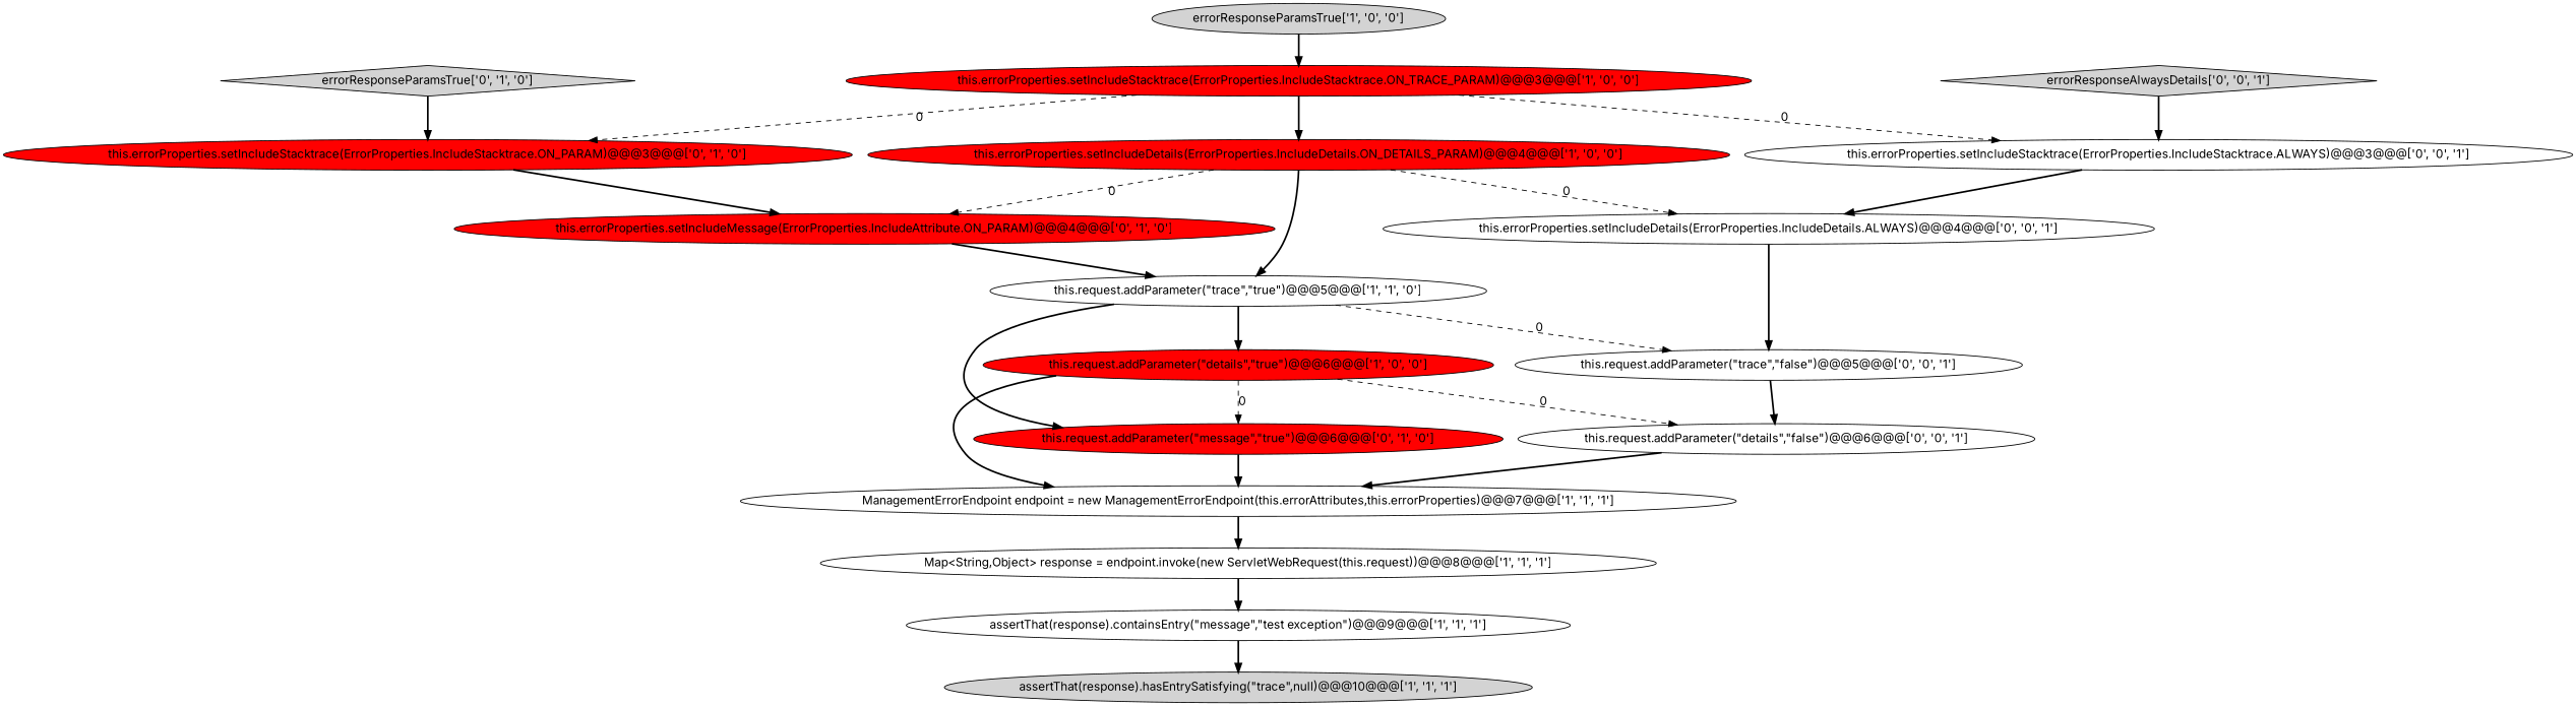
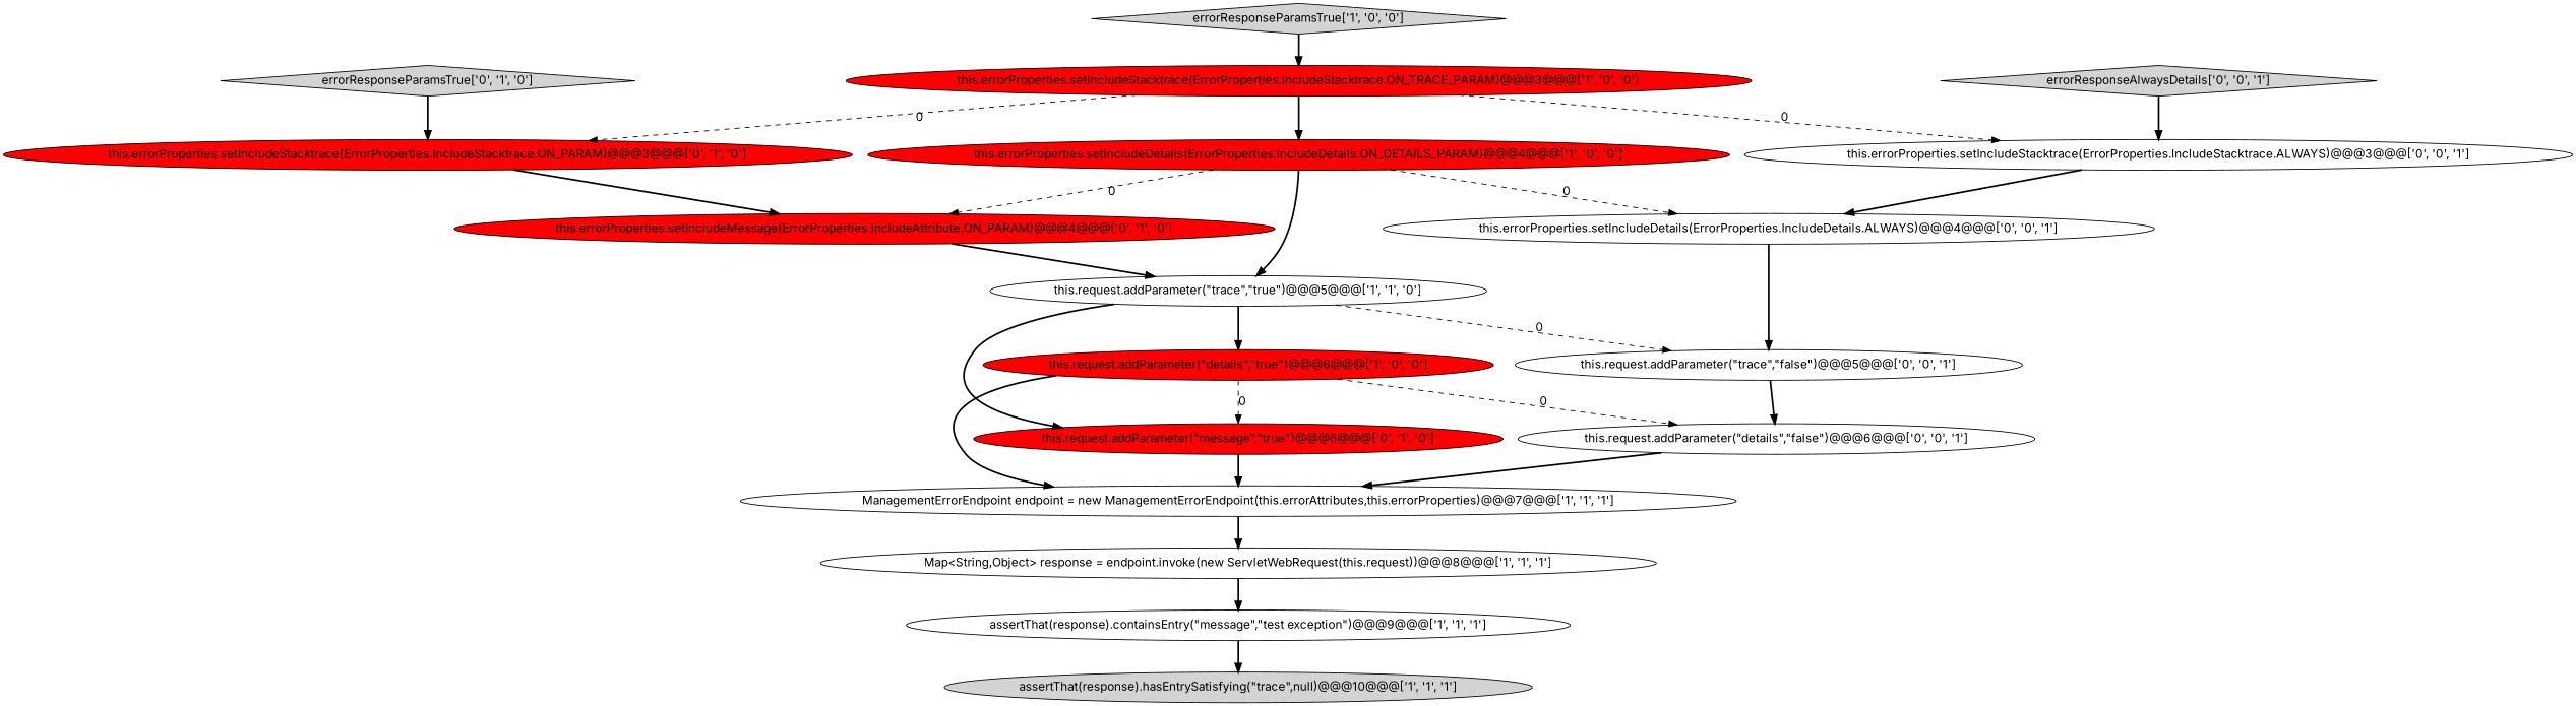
  digraph {
    fontname=Inter
    node [fillcolor=white shape=ellipse style=filled fontname=Inter]
    edge [style=bold fontname=Inter]
    n1 [fillcolor=lightgray label="assertThat(response).hasEntrySatisfying(\"trace\",null)@@@10@@@['1', '1', '1']"]
-   n2 [fillcolor=lightgray label="errorResponseParamsTrue['1', '0', '0']"]
+   n2 [fillcolor=lightgray label="errorResponseParamsTrue['1', '0', '0']" shape=diamond]
    n3 [fillcolor=red label="this.errorProperties.setIncludeStacktrace(ErrorProperties.IncludeStacktrace.ON_TRACE_PARAM)@@@3@@@['1', '0', '0']"]
    n4 [fillcolor=lightgray label="errorResponseAlwaysDetails['0', '0', '1']" shape=diamond]
    n5 [label="this.errorProperties.setIncludeStacktrace(ErrorProperties.IncludeStacktrace.ALWAYS)@@@3@@@['0', '0', '1']"]
    n6 [fillcolor=red label="this.errorProperties.setIncludeStacktrace(ErrorProperties.IncludeStacktrace.ON_PARAM)@@@3@@@['0', '1', '0']"]
    n7 [fillcolor=red label="this.errorProperties.setIncludeMessage(ErrorProperties.IncludeAttribute.ON_PARAM)@@@4@@@['0', '1', '0']"]
    n8 [fillcolor=red label="this.errorProperties.setIncludeDetails(ErrorProperties.IncludeDetails.ON_DETAILS_PARAM)@@@4@@@['1', '0', '0']"]
    n9 [label="this.errorProperties.setIncludeDetails(ErrorProperties.IncludeDetails.ALWAYS)@@@4@@@['0', '0', '1']"]
    n10 [label="this.request.addParameter(\"trace\",\"true\")@@@5@@@['1', '1', '0']"]
    n11 [fillcolor=lightgray label="errorResponseParamsTrue['0', '1', '0']" shape=diamond]
    n12 [label="assertThat(response).containsEntry(\"message\",\"test exception\")@@@9@@@['1', '1', '1']"]
    n13 [label="ManagementErrorEndpoint endpoint = new ManagementErrorEndpoint(this.errorAttributes,this.errorProperties)@@@7@@@['1', '1', '1']"]
    n14 [label="Map<String,Object> response = endpoint.invoke(new ServletWebRequest(this.request))@@@8@@@['1', '1', '1']"]
    n15 [label="this.request.addParameter(\"trace\",\"false\")@@@5@@@['0', '0', '1']"]
    n16 [fillcolor=red label="this.request.addParameter(\"details\",\"true\")@@@6@@@['1', '0', '0']"]
    n17 [label="this.request.addParameter(\"details\",\"false\")@@@6@@@['0', '0', '1']"]
    n18 [fillcolor=red label="this.request.addParameter(\"message\",\"true\")@@@6@@@['0', '1', '0']"]
    n2 -> n3
    n3 -> n5 [label=0 style=dashed]
    n3 -> n6 [label=0 style=dashed]
    n3 -> n8
    n4 -> n5
    n5 -> n9
    n6 -> n7
    n7 -> n10
    n8 -> n7 [label=0 style=dashed]
    n8 -> n9 [label=0 style=dashed]
    n8 -> n10
    n9 -> n15
    n10 -> n15 [label=0 style=dashed]
    n10 -> n16
    n10 -> n18
    n11 -> n6
    n12 -> n1
    n13 -> n14
    n14 -> n12
    n15 -> n17
    n16 -> n13
    n16 -> n17 [label=0 style=dashed]
    n16 -> n18 [label=0 style=dashed]
    n17 -> n13
    n18 -> n13
  }
